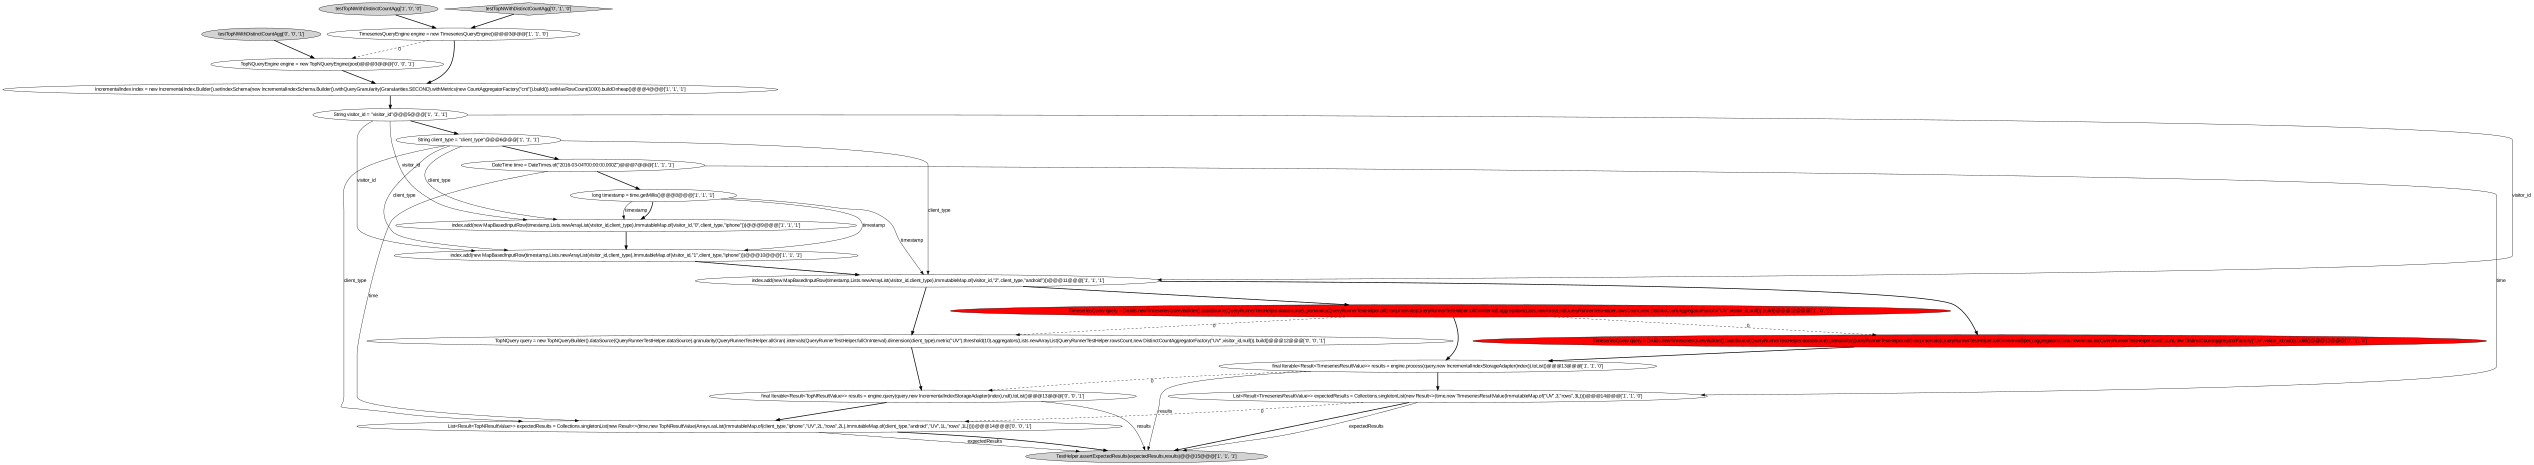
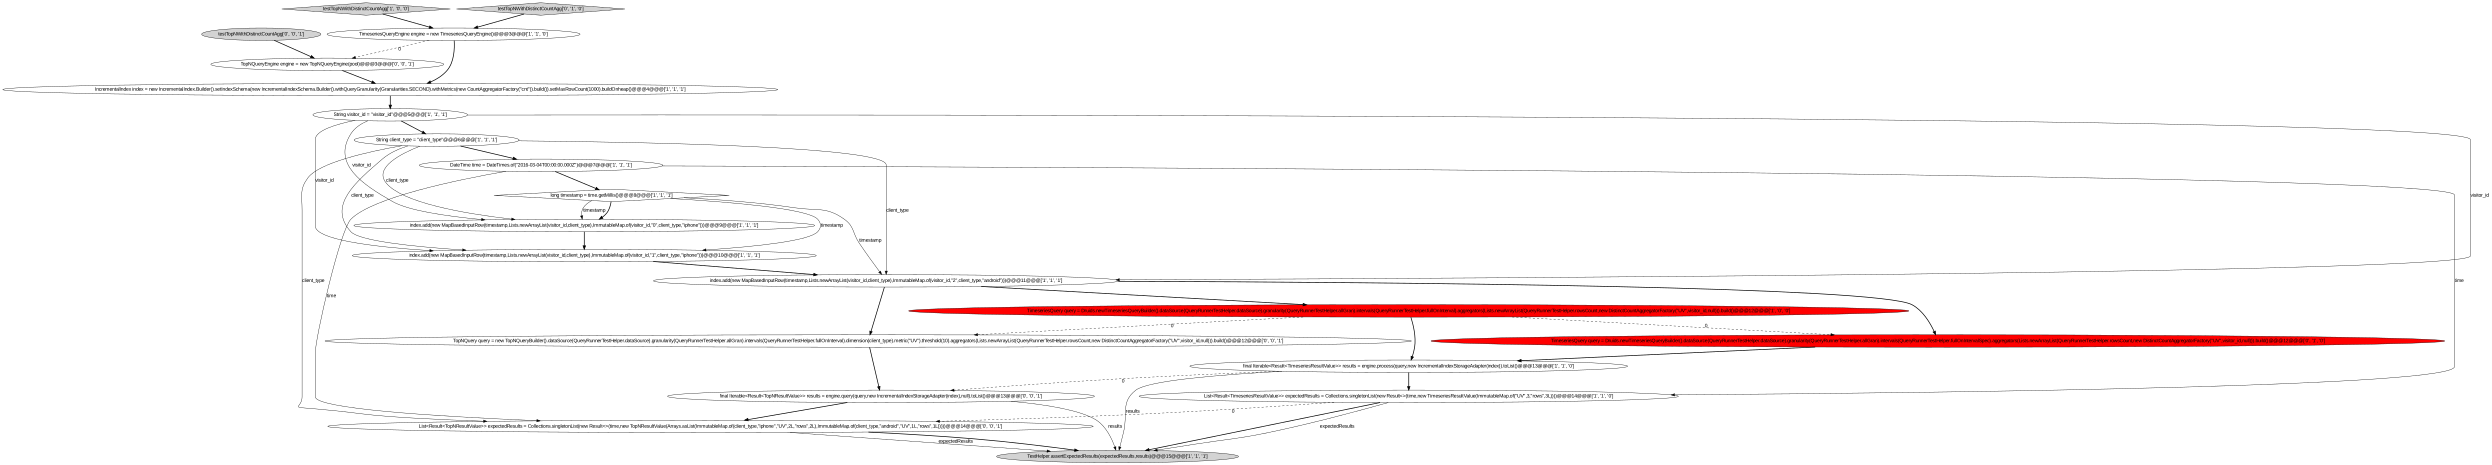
  digraph {
    fontname="Liberation Sans"
    node [fillcolor=white fontname="Liberation Sans" shape=ellipse style=filled]
    edge [fontname="Liberation Sans" style=bold]
    n1 [label="index.add(new MapBasedInputRow(timestamp,Lists.newArrayList(visitor_id,client_type),ImmutableMap.of(visitor_id,\"2\",client_type,\"android\")))@@@11@@@['1', '1', '1']"]
    n2 [fillcolor=red label="TimeseriesQuery query = Druids.newTimeseriesQueryBuilder().dataSource(QueryRunnerTestHelper.dataSource).granularity(QueryRunnerTestHelper.allGran).intervals(QueryRunnerTestHelper.fullOnIntervalSpec).aggregators(Lists.newArrayList(QueryRunnerTestHelper.rowsCount,new DistinctCountAggregatorFactory(\"UV\",visitor_id,null))).build()@@@12@@@['0', '1', '0']"]
    n3 [label="TopNQuery query = new TopNQueryBuilder().dataSource(QueryRunnerTestHelper.dataSource).granularity(QueryRunnerTestHelper.allGran).intervals(QueryRunnerTestHelper.fullOnInterval).dimension(client_type).metric(\"UV\").threshold(10).aggregators(Lists.newArrayList(QueryRunnerTestHelper.rowsCount,new DistinctCountAggregatorFactory(\"UV\",visitor_id,null))).build()@@@12@@@['0', '0', '1']"]
    n4 [fillcolor=red label="TimeseriesQuery query = Druids.newTimeseriesQueryBuilder().dataSource(QueryRunnerTestHelper.dataSource).granularity(QueryRunnerTestHelper.allGran).intervals(QueryRunnerTestHelper.fullOnInterval).aggregators(Lists.newArrayList(QueryRunnerTestHelper.rowsCount,new DistinctCountAggregatorFactory(\"UV\",visitor_id,null))).build()@@@12@@@['1', '0', '0']"]
    n5 [label="final Iterable<Result<TimeseriesResultValue>> results = engine.process(query,new IncrementalIndexStorageAdapter(index)).toList()@@@13@@@['1', '1', '0']"]
    n6 [label="final Iterable<Result<TopNResultValue>> results = engine.query(query,new IncrementalIndexStorageAdapter(index),null).toList()@@@13@@@['0', '0', '1']"]
    n7 [label="TimeseriesQueryEngine engine = new TimeseriesQueryEngine()@@@3@@@['1', '1', '0']"]
    n8 [label="TopNQueryEngine engine = new TopNQueryEngine(pool)@@@3@@@['0', '0', '1']"]
    n9 [label="IncrementalIndex index = new IncrementalIndex.Builder().setIndexSchema(new IncrementalIndexSchema.Builder().withQueryGranularity(Granularities.SECOND).withMetrics(new CountAggregatorFactory(\"cnt\")).build()).setMaxRowCount(1000).buildOnheap()@@@4@@@['1', '1', '1']"]
    n10 [label="String visitor_id = \"visitor_id\"@@@5@@@['1', '1', '1']"]
    n11 [fillcolor=lightgray label="testTopNWithDistinctCountAgg['0', '0', '1']"]
    n12 [label="DateTime time = DateTimes.of(\"2016-03-04T00:00:00.000Z\")@@@7@@@['1', '1', '1']"]
    n13 [label="List<Result<TopNResultValue>> expectedResults = Collections.singletonList(new Result<>(time,new TopNResultValue(Arrays.asList(ImmutableMap.of(client_type,\"iphone\",\"UV\",2L,\"rows\",2L),ImmutableMap.of(client_type,\"android\",\"UV\",1L,\"rows\",1L)))))@@@14@@@['0', '0', '1']"]
-   n14 [label="long timestamp = time.getMillis()@@@8@@@['1', '1', '1']"]
+   n14 [label="long timestamp = time.getMillis()@@@8@@@['1', '1', '1']" shape=diamond]
    n15 [label="List<Result<TimeseriesResultValue>> expectedResults = Collections.singletonList(new Result<>(time,new TimeseriesResultValue(ImmutableMap.of(\"UV\",3,\"rows\",3L))))@@@14@@@['1', '1', '0']"]
    n16 [fillcolor=lightgray label="TestHelper.assertExpectedResults(expectedResults,results)@@@15@@@['1', '1', '1']"]
    n17 [label="index.add(new MapBasedInputRow(timestamp,Lists.newArrayList(visitor_id,client_type),ImmutableMap.of(visitor_id,\"0\",client_type,\"iphone\")))@@@9@@@['1', '1', '1']"]
    n18 [label="index.add(new MapBasedInputRow(timestamp,Lists.newArrayList(visitor_id,client_type),ImmutableMap.of(visitor_id,\"1\",client_type,\"iphone\")))@@@10@@@['1', '1', '1']"]
-   n19 [fillcolor=lightgray label="testTopNWithDistinctCountAgg['1', '0', '0']"]
+   n19 [fillcolor=lightgray label="testTopNWithDistinctCountAgg['1', '0', '0']" shape=diamond]
    n20 [label="String client_type = \"client_type\"@@@6@@@['1', '1', '1']"]
    n21 [fillcolor=lightgray label="testTopNWithDistinctCountAgg['0', '1', '0']" shape=diamond]
    n1 -> n2
    n1 -> n3
    n1 -> n4
    n2 -> n5
    n3 -> n6
    n4 -> n2 [label=0 style=dashed]
    n4 -> n3 [label=0 style=dashed]
    n4 -> n5
    n5 -> n6 [label=0 style=dashed]
    n5 -> n15
    n5 -> n16 [label=results style=solid]
    n6 -> n13
    n6 -> n16 [label=results style=solid]
    n7 -> n8 [label=0 style=dashed]
    n7 -> n9
    n8 -> n9
    n9 -> n10
    n10 -> n1 [label=visitor_id style=solid]
    n10 -> n17 [label=visitor_id style=solid]
    n10 -> n18 [label=visitor_id style=solid]
    n10 -> n20
    n11 -> n8
    n12 -> n13 [label=time style=solid]
    n12 -> n14
    n12 -> n15 [label=time style=solid]
    n13 -> n16 [label=expectedResults style=solid]
    n13 -> n16
    n14 -> n1 [label=timestamp style=solid]
    n14 -> n17
    n14 -> n17 [label=timestamp style=solid]
    n14 -> n18 [label=timestamp style=solid]
    n15 -> n13 [label=0 style=dashed]
    n15 -> n16
    n15 -> n16 [label=expectedResults style=solid]
    n17 -> n18
    n18 -> n1
    n19 -> n7
    n20 -> n1 [label=client_type style=solid]
    n20 -> n12
    n20 -> n13 [label=client_type style=solid]
    n20 -> n17 [label=client_type style=solid]
    n20 -> n18 [label=client_type style=solid]
    n21 -> n7
  }
